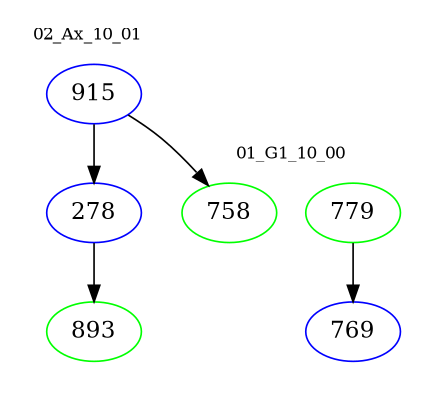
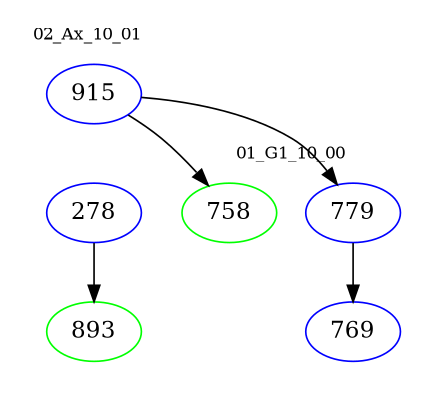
  digraph {
    node [color=blue]
    edge [color=black]
    n1 [label=915]
    n2 [label=278]
    n3 [color=green label=893]
-   n4 [color=green label=779]
+   n4 [label=779]
    n5 [label=769]
    n6 [color=green label=758]
    subgraph cluster_1 {
      color=white
      fontsize=10
      label="02_Ax_10_01"
      n1
      n2
      n3
    }
    subgraph cluster_2 {
      color=white
      fontsize=10
      label="01_G1_10_00"
      n4
      n5
      n6
    }
-   n1 -> n2
+   n1 -> n4
    n1 -> n6
    n2 -> n3
    n4 -> n5
  }
